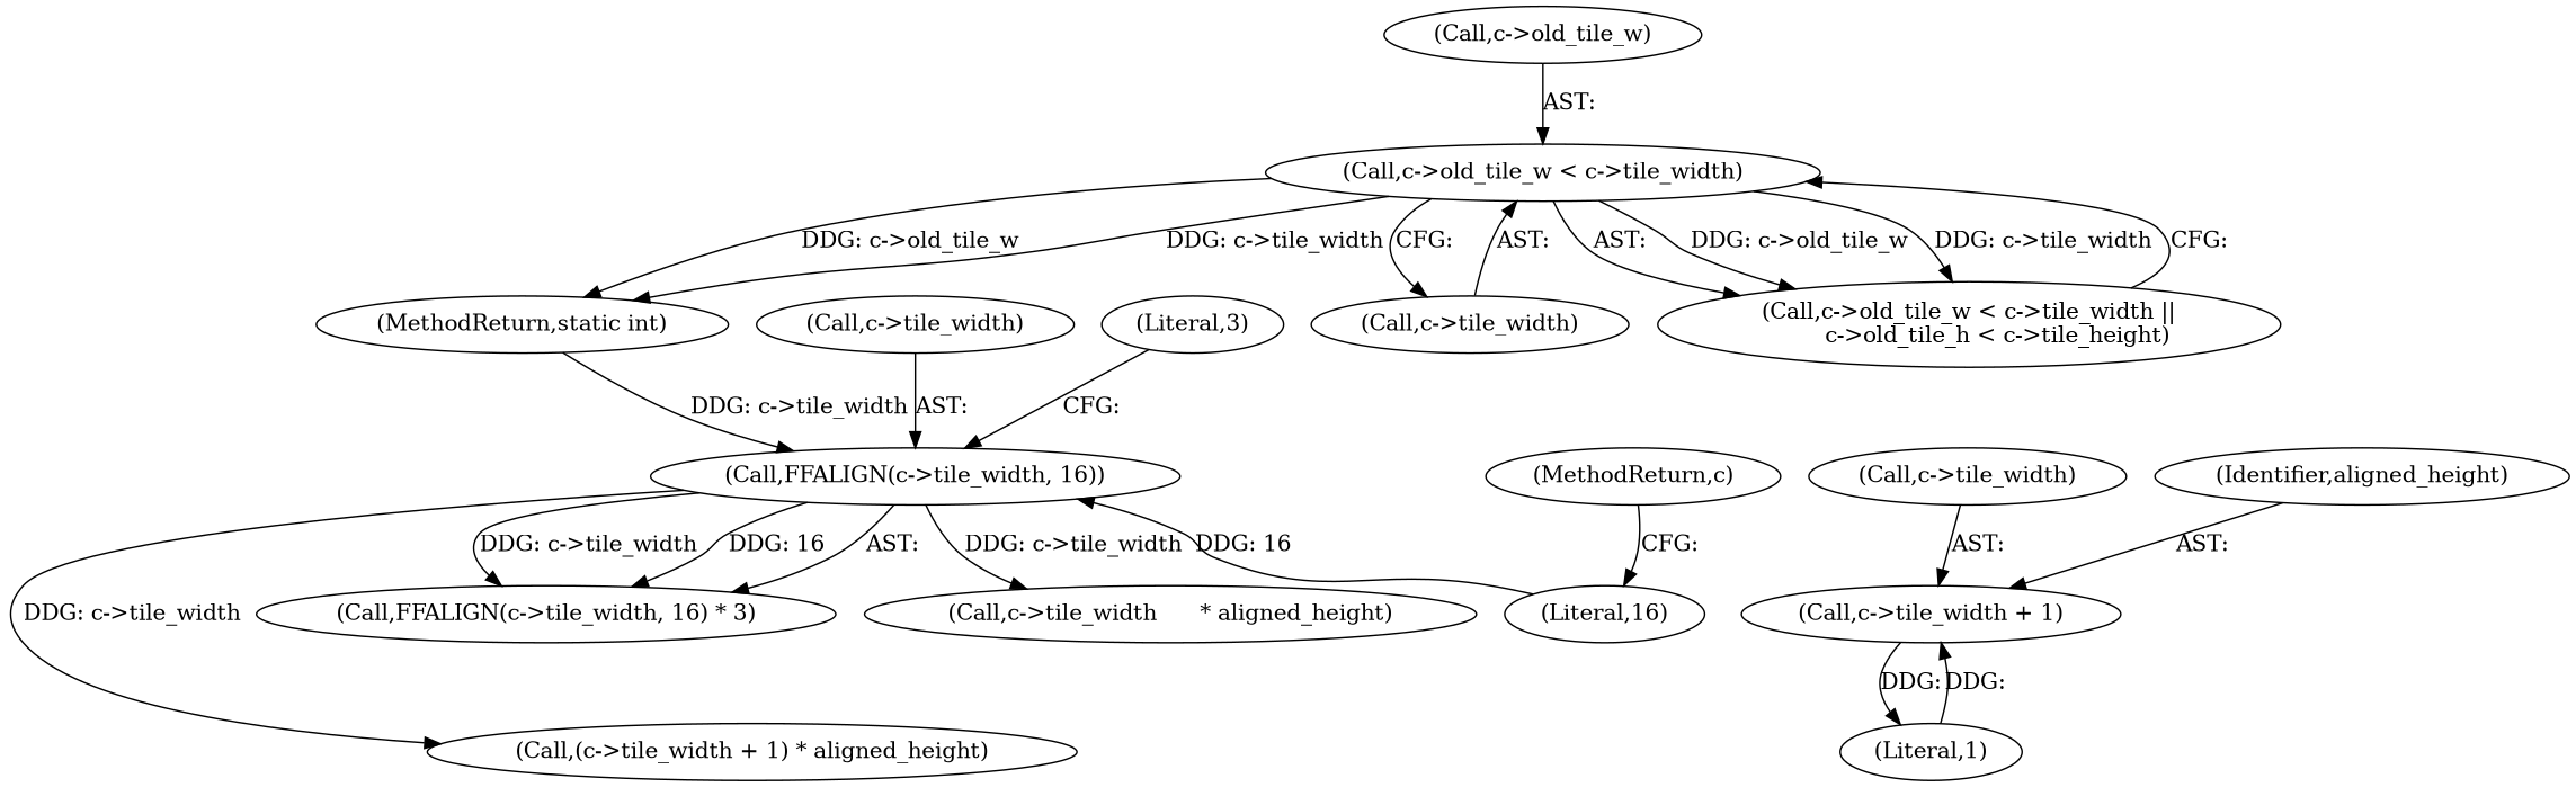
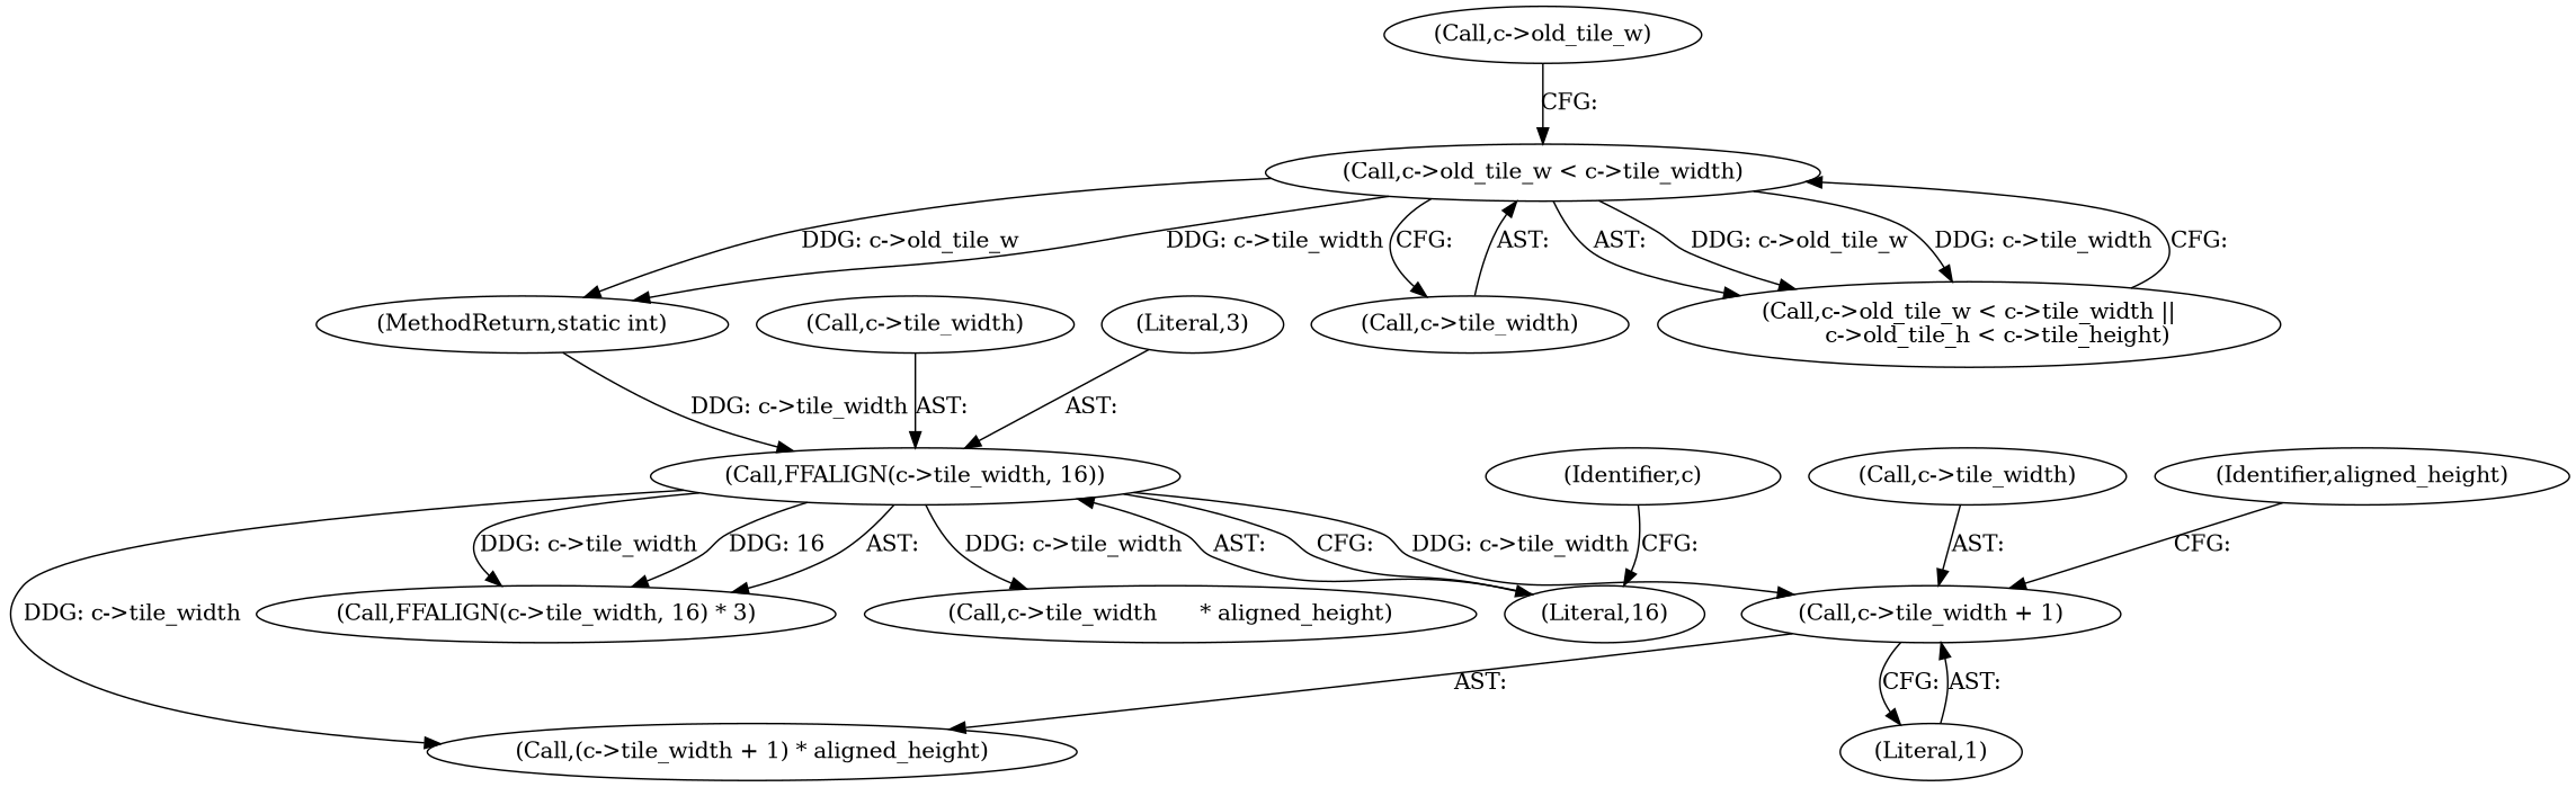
  digraph {
    n1 [label="(Call,c->tile_width + 1)"]
    n2 [label="(Call,(c->tile_width + 1) * aligned_height)"]
    n3 [label="(Literal,1)"]
    n4 [label="(Call,FFALIGN(c->tile_width, 16))"]
    n5 [label="(Literal,16)"]
    n6 [label="(Call,FFALIGN(c->tile_width, 16) * 3)"]
    n7 [label="(Call,c->tile_width      * aligned_height)"]
    n8 [label="(Call,c->old_tile_w < c->tile_width)"]
    n9 [label="(Call,c->tile_width)"]
    n10 [label="(Call,c->old_tile_w < c->tile_width ||\n        c->old_tile_h < c->tile_height)"]
    n11 [label="(MethodReturn,static int)"]
    n12 [label="(Call,c->tile_width)"]
    n13 [label="(Call,c->old_tile_w)"]
    n14 [label="(Call,c->tile_width)"]
    n15 [label="(Identifier,aligned_height)"]
    n16 [label="(Literal,3)"]
-   n17 [label="(MethodReturn,c)"]
-   n1 -> n3 [label="DDG: "]
-   n3 -> n1 [label="DDG: "]
+   n17 [label="(Identifier,c)"]
+   n1 -> n2 [label="AST: "]
+   n1 -> n3 [label="CFG: "]
+   n3 -> n1 [label="AST: "]
+   n4 -> n1 [label="DDG: c->tile_width"]
    n4 -> n2 [label="DDG: c->tile_width"]
+   n4 -> n5 [label="CFG: "]
    n4 -> n6 [label="AST: "]
    n4 -> n6 [label="DDG: c->tile_width"]
    n4 -> n6 [label="DDG: 16"]
    n4 -> n7 [label="DDG: c->tile_width"]
-   n5 -> n4 [label="DDG: 16"]
+   n5 -> n4 [label="AST: "]
    n8 -> n9 [label="CFG: "]
    n8 -> n10 [label="AST: "]
    n8 -> n10 [label="DDG: c->old_tile_w"]
    n8 -> n10 [label="DDG: c->tile_width"]
    n8 -> n11 [label="DDG: c->old_tile_w"]
    n8 -> n11 [label="DDG: c->tile_width"]
    n9 -> n8 [label="AST: "]
    n10 -> n8 [label="CFG: "]
    n11 -> n4 [label="DDG: c->tile_width"]
    n12 -> n1 [label="AST: "]
-   n13 -> n8 [label="AST: "]
+   n13 -> n8 [label="CFG: "]
    n14 -> n4 [label="AST: "]
-   n15 -> n1 [label="AST: "]
-   n16 -> n4 [label="CFG: "]
+   n15 -> n1 [label="CFG: "]
+   n16 -> n4 [label="AST: "]
    n17 -> n5 [label="CFG: "]
  }
